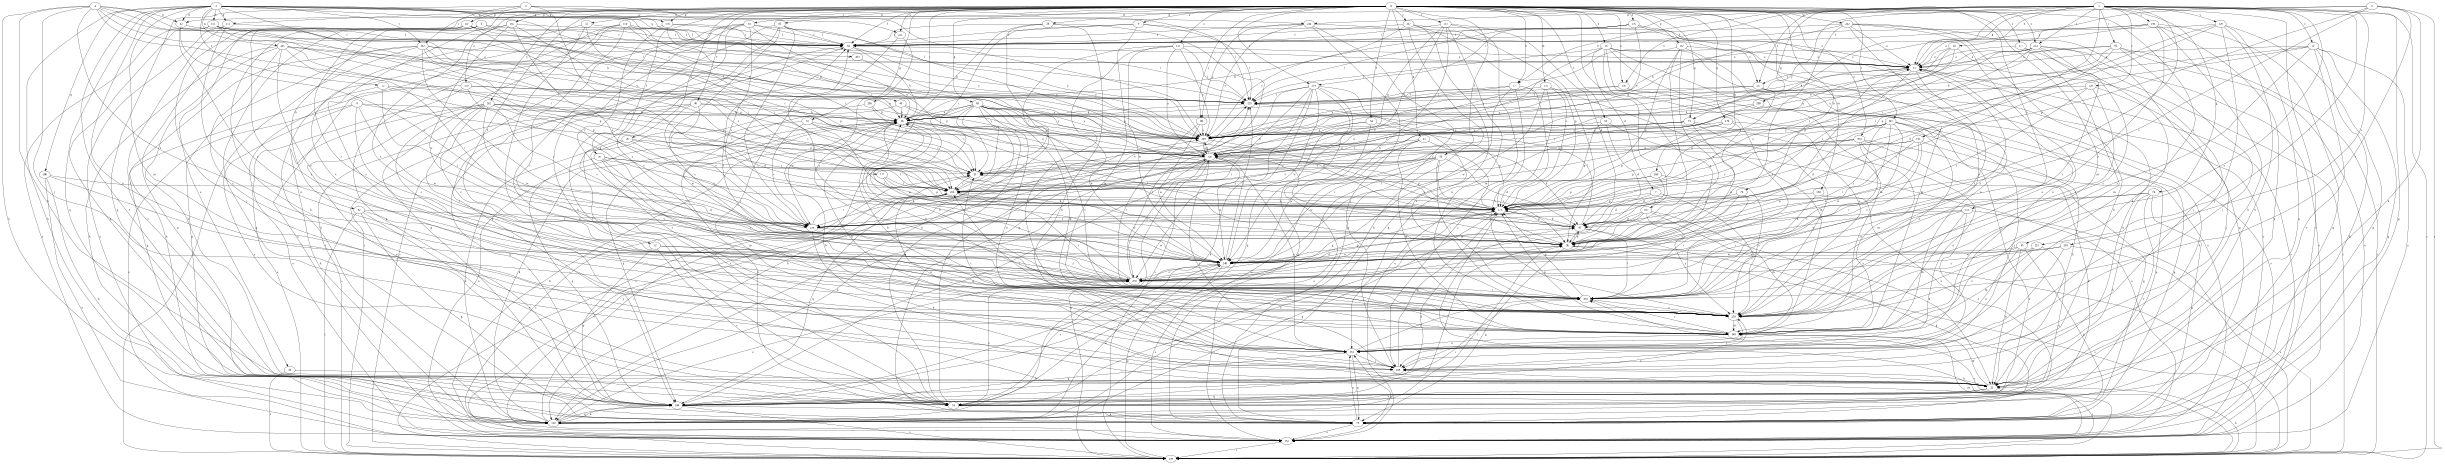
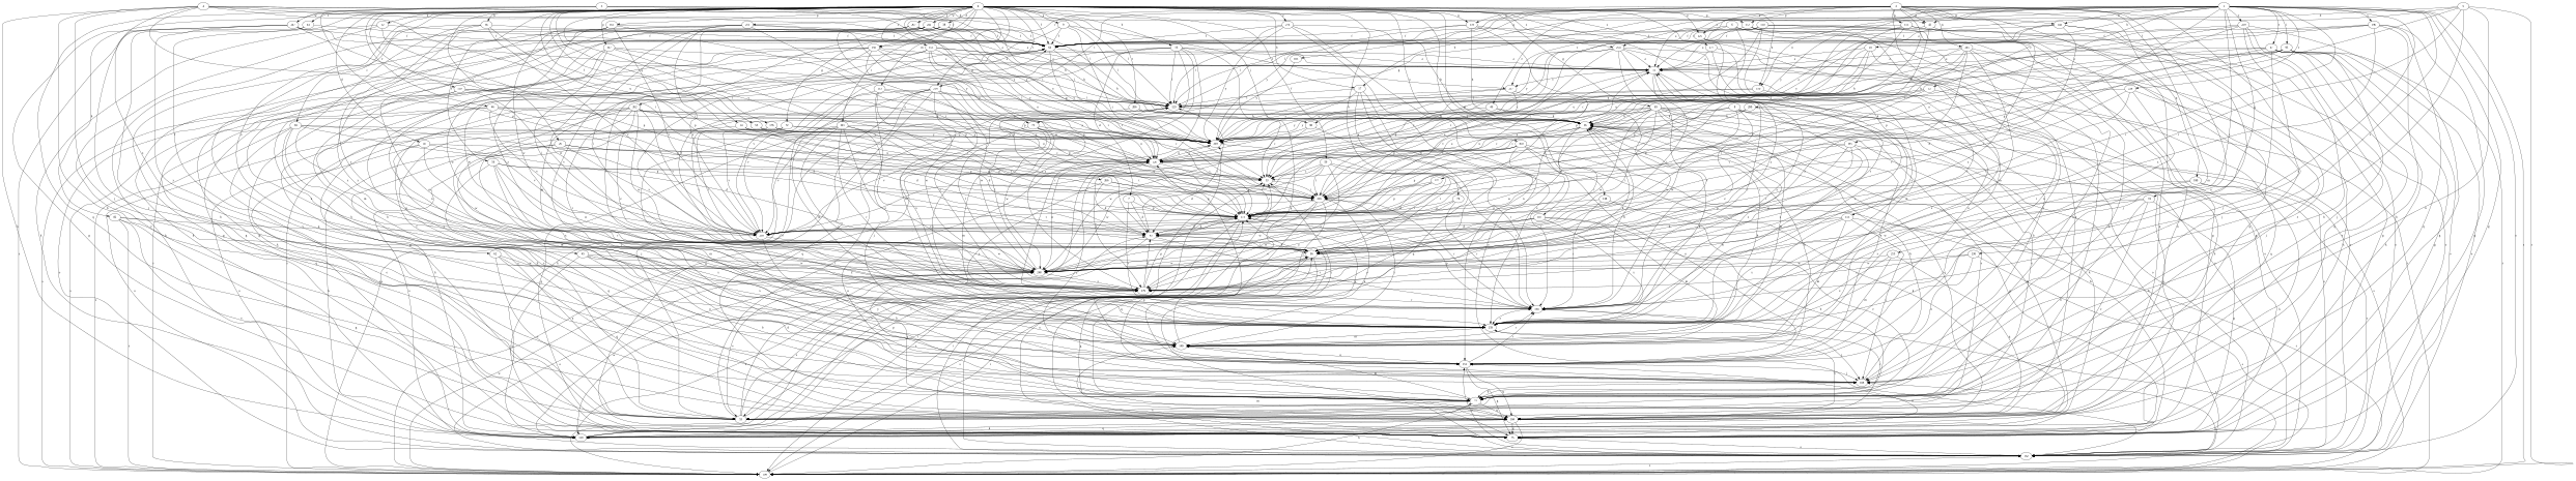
  strict digraph {
    fontname="Liberation Serif"
    node [fontname="Liberation Serif"]
    edge [fontname="Liberation Serif"]
    0
    9
    12
    16
    17
    26
    30
    38
    41
    44
    45
    46
    54
    55
    56
    59
    62
    64
    69
    72
    73
    76
    82
    85
    98
    107
    113
    133
    138
    140
    150
    155
    159
    160
    165
    167
    172
    176
    178
    191
    206
    211
    214
    225
    242
    254
    262
    266
    267
    276
    277
    237
    129
    33
    53
    119
    173
    11
    162
    279
    194
    7
    238
    259
    269
    184
    216
    226
    204
    22
    75
    86
    43
    248
    151
    96
    110
    108
    1
    20
    47
    74
    93
    195
    196
    200
    215
    228
    229
    230
    244
    2
    42
    49
    52
    115
    122
    180
    183
    192
    245
    3
    247
    4
    5
    6
    8
    0 -> 9 [label=a]
    0 -> 12 [label=b]
    0 -> 16 [label=b]
    0 -> 17 [label=b]
    0 -> 26 [label=c]
    0 -> 30 [label=c]
    0 -> 38 [label=d]
    0 -> 41 [label=d]
    0 -> 44 [label=e]
    0 -> 45 [label=e]
    0 -> 46 [label=e]
    0 -> 54 [label=f]
    0 -> 55 [label=f]
    0 -> 56 [label=f]
    0 -> 59 [label=f]
    0 -> 62 [label=f]
    0 -> 64 [label=f]
    0 -> 69 [label=g]
    0 -> 72 [label=g]
    0 -> 73 [label=g]
    0 -> 76 [label=h]
    0 -> 82 [label=h]
    0 -> 85 [label=h]
    0 -> 98 [label=j]
    0 -> 107 [label=j]
    0 -> 113 [label=k]
    0 -> 133 [label=m]
    0 -> 138 [label=m]
    0 -> 140 [label=m]
    0 -> 150 [label=n]
    0 -> 155 [label=o]
    0 -> 159 [label=o]
    0 -> 160 [label=o]
    0 -> 165 [label=p]
    0 -> 167 [label=p]
    0 -> 172 [label=p]
    0 -> 176 [label=q]
    0 -> 178 [label=q]
    0 -> 191 [label=r]
    0 -> 206 [label=t]
    0 -> 211 [label=t]
    0 -> 214 [label=t]
    0 -> 225 [label=u]
    0 -> 242 [label=w]
    0 -> 254 [label=x]
    0 -> 262 [label=y]
    0 -> 266 [label=y]
    0 -> 267 [label=y]
    0 -> 276 [label=z]
    0 -> 277 [label=z]
    9 -> 64 [label=f]
    9 -> 140 [label=m]
    9 -> 237 [label=v]
    9 -> 129 [label=l]
    9 -> 33 [label=c]
    12 -> 64 [label=f]
    12 -> 53 [label=e]
    12 -> 119 [label=k]
    12 -> 173 [label=p]
    16 -> 140 [label=m]
    16 -> 129 [label=l]
    16 -> 53 [label=e]
    16 -> 11 [label=a]
    16 -> 162 [label=o]
    16 -> 279 [label=z]
    16 -> 194 [label=r]
    16 -> 7 [label=d]
    16 -> 238 [label=v]
    17 -> 129 [label=l]
    17 -> 162 [label=o]
    17 -> 259 [label=x]
    17 -> 269 [label=y]
    17 -> 184 [label=q]
    26 -> 119 [label=k]
    26 -> 238 [label=v]
    26 -> 259 [label=x]
    26 -> 216 [label=t]
    26 -> 226 [label=u]
    30 -> 53 [label=e]
    30 -> 173 [label=p]
    30 -> 238 [label=v]
    30 -> 259 [label=x]
    30 -> 269 [label=y]
    30 -> 204 [label=s]
    30 -> 22 [label=b]
    38 -> 64 [label=f]
    38 -> 119 [label=k]
    38 -> 22 [label=b]
    38 -> 75 [label=g]
    38 -> 86 [label=h]
    41 -> 140 [label=m]
    41 -> 53 [label=e]
    41 -> 226 [label=u]
    41 -> 43 [label=d]
    41 -> 248 [label=w]
-   30 -> 64 [label=f]
+   44 -> 64 [label=f]
    44 -> 204 [label=s]
    44 -> 22 [label=b]
    45 -> 259 [label=x]
    45 -> 22 [label=b]
    45 -> 75 [label=g]
    45 -> 248 [label=w]
    45 -> 151 [label=n]
    46 -> 238 [label=v]
    46 -> 269 [label=y]
    46 -> 184 [label=q]
    46 -> 204 [label=s]
    46 -> 86 [label=h]
    46 -> 43 [label=d]
    54 -> 173 [label=p]
    54 -> 162 [label=o]
    54 -> 269 [label=y]
    54 -> 226 [label=u]
    55 -> 173 [label=p]
    55 -> 162 [label=o]
    55 -> 269 [label=y]
    55 -> 43 [label=d]
    56 -> 140 [label=m]
    56 -> 33 [label=c]
    56 -> 194 [label=r]
    56 -> 184 [label=q]
    56 -> 216 [label=t]
    56 -> 248 [label=w]
    59 -> 33 [label=c]
    59 -> 279 [label=z]
    59 -> 194 [label=r]
    59 -> 216 [label=t]
    59 -> 43 [label=d]
    59 -> 248 [label=w]
    59 -> 96 [label=i]
    62 -> 53 [label=e]
    62 -> 279 [label=z]
    62 -> 184 [label=q]
    62 -> 248 [label=w]
    64 -> 11 [label=a]
    64 -> 269 [label=y]
    64 -> 204 [label=s]
    64 -> 86 [label=h]
    69 -> 140 [label=m]
    69 -> 53 [label=e]
    69 -> 119 [label=k]
    69 -> 238 [label=v]
    69 -> 259 [label=x]
    69 -> 269 [label=y]
    69 -> 216 [label=t]
    69 -> 204 [label=s]
    69 -> 86 [label=h]
    69 -> 43 [label=d]
    69 -> 248 [label=w]
    69 -> 151 [label=n]
    69 -> 96 [label=i]
    72 -> 33 [label=c]
    72 -> 162 [label=o]
    72 -> 238 [label=v]
    72 -> 269 [label=y]
    72 -> 96 [label=i]
    73 -> 140 [label=m]
    73 -> 238 [label=v]
    73 -> 259 [label=x]
    73 -> 269 [label=y]
    73 -> 226 [label=u]
    73 -> 248 [label=w]
    76 -> 173 [label=p]
    76 -> 279 [label=z]
    76 -> 194 [label=r]
    82 -> 53 [label=e]
    82 -> 238 [label=v]
    82 -> 259 [label=x]
    82 -> 204 [label=s]
    82 -> 75 [label=g]
    85 -> 64 [label=f]
    85 -> 173 [label=p]
    85 -> 279 [label=z]
    85 -> 238 [label=v]
    85 -> 259 [label=x]
    85 -> 184 [label=q]
    98 -> 194 [label=r]
    98 -> 269 [label=y]
    98 -> 248 [label=w]
    107 -> 140 [label=m]
    107 -> 279 [label=z]
    107 -> 259 [label=x]
    107 -> 22 [label=b]
    107 -> 43 [label=d]
    107 -> 248 [label=w]
    113 -> 140 [label=m]
    113 -> 259 [label=x]
    113 -> 204 [label=s]
    113 -> 43 [label=d]
    113 -> 248 [label=w]
    113 -> 108 [label=j]
    133 -> 140 [label=m]
    133 -> 129 [label=l]
    133 -> 173 [label=p]
    133 -> 248 [label=w]
    133 -> 108 [label=j]
    138 -> 53 [label=e]
    138 -> 173 [label=p]
    138 -> 194 [label=r]
    140 -> 173 [label=p]
    140 -> 194 [label=r]
    140 -> 216 [label=t]
    140 -> 86 [label=h]
    140 -> 151 [label=n]
    150 -> 129 [label=l]
    150 -> 259 [label=x]
    150 -> 269 [label=y]
    155 -> 129 [label=l]
    155 -> 11 [label=a]
    155 -> 269 [label=y]
    155 -> 216 [label=t]
    155 -> 226 [label=u]
    155 -> 248 [label=w]
    155 -> 151 [label=n]
    159 -> 129 [label=l]
    159 -> 162 [label=o]
    159 -> 238 [label=v]
    159 -> 269 [label=y]
    159 -> 204 [label=s]
    160 -> 119 [label=k]
    160 -> 173 [label=p]
    160 -> 194 [label=r]
    160 -> 216 [label=t]
    160 -> 226 [label=u]
    160 -> 75 [label=g]
    160 -> 151 [label=n]
    165 -> 64 [label=f]
    165 -> 279 [label=z]
    165 -> 238 [label=v]
    165 -> 259 [label=x]
    165 -> 216 [label=t]
    165 -> 248 [label=w]
    167 -> 140 [label=m]
    167 -> 173 [label=p]
    167 -> 11 [label=a]
    167 -> 226 [label=u]
    167 -> 248 [label=w]
    167 -> 96 [label=i]
    172 -> 64 [label=f]
    172 -> 53 [label=e]
    172 -> 162 [label=o]
    172 -> 151 [label=n]
    176 -> 33 [label=c]
    176 -> 173 [label=p]
    176 -> 269 [label=y]
    176 -> 96 [label=i]
    176 -> 108 [label=j]
    178 -> 64 [label=f]
    178 -> 129 [label=l]
    178 -> 238 [label=v]
    178 -> 259 [label=x]
    178 -> 86 [label=h]
    191 -> 279 [label=z]
    191 -> 194 [label=r]
    191 -> 238 [label=v]
    191 -> 259 [label=x]
    191 -> 269 [label=y]
    191 -> 22 [label=b]
    191 -> 75 [label=g]
    191 -> 43 [label=d]
    191 -> 96 [label=i]
    206 -> 33 [label=c]
    206 -> 53 [label=e]
    206 -> 86 [label=h]
    211 -> 64 [label=f]
    211 -> 140 [label=m]
    211 -> 238 [label=v]
    211 -> 226 [label=u]
    211 -> 43 [label=d]
    211 -> 248 [label=w]
    211 -> 151 [label=n]
    214 -> 129 [label=l]
    214 -> 119 [label=k]
    214 -> 279 [label=z]
    214 -> 238 [label=v]
    214 -> 259 [label=x]
    214 -> 184 [label=q]
    214 -> 204 [label=s]
    214 -> 75 [label=g]
    214 -> 248 [label=w]
    225 -> 194 [label=r]
    225 -> 108 [label=j]
    242 -> 64 [label=f]
    242 -> 11 [label=a]
    242 -> 259 [label=x]
    242 -> 226 [label=g]
    242 -> 22 [label=b]
    242 -> 75 [label=g]
    242 -> 151 [label=n]
    242 -> 96 [label=i]
    254 -> 173 [label=p]
    254 -> 11 [label=a]
    254 -> 162 [label=o]
    254 -> 194 [label=r]
    254 -> 238 [label=v]
    254 -> 259 [label=x]
    254 -> 216 [label=t]
    254 -> 204 [label=s]
    262 -> 33 [label=c]
    262 -> 53 [label=e]
    262 -> 119 [label=k]
    262 -> 279 [label=z]
    262 -> 194 [label=r]
    262 -> 238 [label=v]
    262 -> 226 [label=u]
    262 -> 86 [label=h]
    262 -> 248 [label=w]
    262 -> 108 [label=j]
    266 -> 173 [label=p]
    266 -> 259 [label=x]
    266 -> 216 [label=t]
    266 -> 43 [label=d]
    267 -> 64 [label=f]
    267 -> 119 [label=k]
    267 -> 173 [label=p]
    267 -> 11 [label=a]
    267 -> 269 [label=y]
    267 -> 75 [label=g]
    276 -> 64 [label=f]
    276 -> 129 [label=l]
    276 -> 162 [label=o]
    276 -> 269 [label=y]
    276 -> 86 [label=h]
    276 -> 151 [label=n]
    277 -> 140 [label=m]
    277 -> 11 [label=a]
    277 -> 151 [label=n]
    237 -> 129 [label=l]
    237 -> 173 [label=p]
    237 -> 162 [label=o]
    237 -> 269 [label=y]
    129 -> 86 [label=h]
    33 -> 216 [label=t]
    53 -> 129 [label=l]
    53 -> 279 [label=z]
    53 -> 43 [label=d]
    53 -> 96 [label=i]
    119 -> 33 [label=c]
    119 -> 173 [label=p]
    119 -> 279 [label=z]
    119 -> 184 [label=q]
    119 -> 86 [label=h]
    119 -> 248 [label=w]
    119 -> 96 [label=i]
    173 -> 33 [label=c]
    173 -> 53 [label=e]
    173 -> 11 [label=a]
    173 -> 238 [label=v]
    173 -> 204 [label=s]
    173 -> 43 [label=d]
    11 -> 237 [label=v]
    11 -> 33 [label=c]
    11 -> 162 [label=o]
    11 -> 194 [label=r]
    11 -> 22 [label=b]
    11 -> 96 [label=i]
    162 -> 140 [label=m]
    162 -> 33 [label=c]
    162 -> 204 [label=s]
    162 -> 86 [label=h]
    162 -> 151 [label=n]
    279 -> 64 [label=f]
    279 -> 129 [label=l]
    279 -> 173 [label=p]
    279 -> 194 [label=r]
    279 -> 86 [label=h]
    279 -> 43 [label=d]
    194 -> 173 [label=p]
    194 -> 11 [label=a]
    194 -> 259 [label=x]
    194 -> 86 [label=h]
    7 -> 173 [label=p]
    7 -> 259 [label=x]
    7 -> 43 [label=d]
    238 -> 216 [label=t]
    238 -> 22 [label=b]
    238 -> 248 [label=w]
    259 -> 140 [label=m]
    259 -> 11 [label=a]
    259 -> 86 [label=h]
    259 -> 108 [label=j]
    269 -> 226 [label=u]
    269 -> 96 [label=i]
    184 -> 119 [label=k]
    184 -> 194 [label=r]
    184 -> 259 [label=x]
    184 -> 226 [label=u]
    184 -> 204 [label=s]
    184 -> 75 [label=g]
    216 -> 173 [label=p]
    216 -> 11 [label=a]
    216 -> 162 [label=o]
    216 -> 194 [label=r]
    216 -> 184 [label=q]
    216 -> 248 [label=w]
    216 -> 151 [label=n]
    226 -> 33 [label=c]
    226 -> 119 [label=k]
    226 -> 173 [label=p]
    226 -> 279 [label=z]
    226 -> 269 [label=y]
    226 -> 248 [label=w]
    226 -> 108 [label=j]
    204 -> 194 [label=r]
    204 -> 269 [label=y]
    204 -> 226 [label=u]
    204 -> 22 [label=b]
    204 -> 248 [label=w]
    204 -> 96 [label=i]
    204 -> 108 [label=j]
    22 -> 64 [label=f]
    22 -> 140 [label=m]
    22 -> 53 [label=e]
    22 -> 184 [label=q]
    75 -> 162 [label=o]
    75 -> 86 [label=h]
    75 -> 151 [label=n]
    86 -> 269 [label=y]
    86 -> 184 [label=q]
    86 -> 226 [label=u]
    86 -> 248 [label=w]
    86 -> 96 [label=i]
    43 -> 129 [label=l]
    43 -> 173 [label=p]
    43 -> 194 [label=r]
    43 -> 75 [label=g]
    43 -> 96 [label=i]
    248 -> 129 [label=l]
    248 -> 53 [label=e]
    248 -> 162 [label=o]
    248 -> 279 [label=z]
    151 -> 33 [label=c]
    151 -> 194 [label=r]
    151 -> 184 [label=q]
    151 -> 226 [label=u]
    151 -> 75 [label=g]
    151 -> 86 [label=h]
    151 -> 108 [label=j]
    96 -> 64 [label=f]
    96 -> 204 [label=s]
    96 -> 75 [label=g]
    96 -> 43 [label=d]
    96 -> 248 [label=w]
    110 -> 64 [label=f]
    110 -> 33 [label=c]
    110 -> 162 [label=o]
    110 -> 194 [label=r]
    110 -> 269 [label=y]
    110 -> 184 [label=q]
    110 -> 75 [label=g]
    108 -> 173 [label=p]
    108 -> 22 [label=b]
    108 -> 86 [label=h]
    1 -> 17 [label=b]
    1 -> 73 [label=g]
    1 -> 150 [label=n]
    1 -> 214 [label=t]
    1 -> 254 [label=x]
    1 -> 237 [label=v]
    1 -> 11 [label=a]
    1 -> 162 [label=o]
    1 -> 259 [label=x]
    1 -> 269 [label=y]
    1 -> 204 [label=s]
    1 -> 75 [label=g]
    1 -> 96 [label=i]
    1 -> 20 [label=b]
    1 -> 47 [label=e]
    1 -> 74 [label=g]
    1 -> 93 [label=i]
    1 -> 195 [label=s]
    1 -> 196 [label=s]
    1 -> 200 [label=s]
    1 -> 215 [label=t]
    1 -> 228 [label=v]
    1 -> 229 [label=v]
    1 -> 230 [label=v]
    1 -> 244 [label=w]
    20 -> 11 [label=a]
    20 -> 269 [label=y]
    20 -> 226 [label=u]
    20 -> 86 [label=h]
    20 -> 108 [label=j]
    47 -> 53 [label=e]
    47 -> 119 [label=k]
    47 -> 11 [label=a]
    47 -> 162 [label=o]
    47 -> 259 [label=x]
    47 -> 216 [label=t]
    47 -> 75 [label=g]
    47 -> 86 [label=h]
    74 -> 53 [label=e]
    74 -> 173 [label=p]
    74 -> 22 [label=b]
    74 -> 75 [label=g]
    74 -> 248 [label=w]
    93 -> 11 [label=a]
    93 -> 162 [label=o]
    93 -> 269 [label=y]
    93 -> 226 [label=u]
    93 -> 204 [label=s]
    93 -> 43 [label=d]
    93 -> 108 [label=j]
    195 -> 33 [label=c]
    195 -> 279 [label=z]
    195 -> 184 [label=q]
    195 -> 226 [label=u]
    195 -> 248 [label=w]
    195 -> 96 [label=i]
    196 -> 64 [label=f]
    196 -> 11 [label=a]
    196 -> 279 [label=z]
    196 -> 184 [label=q]
    196 -> 22 [label=b]
    196 -> 75 [label=g]
    196 -> 86 [label=h]
    200 -> 33 [label=c]
    200 -> 22 [label=b]
    200 -> 86 [label=h]
    215 -> 140 [label=m]
    215 -> 259 [label=x]
    215 -> 184 [label=q]
    215 -> 248 [label=w]
    228 -> 129 [label=l]
    228 -> 194 [label=r]
    228 -> 238 [label=v]
    228 -> 96 [label=i]
    228 -> 108 [label=j]
    229 -> 64 [label=f]
    229 -> 173 [label=p]
    229 -> 184 [label=q]
    229 -> 216 [label=t]
    229 -> 22 [label=b]
    229 -> 75 [label=g]
    229 -> 108 [label=j]
    230 -> 279 [label=z]
    230 -> 204 [label=s]
    230 -> 248 [label=w]
    230 -> 151 [label=n]
    244 -> 64 [label=f]
    244 -> 98 [label=a]
    244 -> 269 [label=y]
    244 -> 75 [label=g]
    244 -> 96 [label=i]
    244 -> 108 [label=j]
    2 -> 140 [label=m]
    2 -> 172 [label=p]
    2 -> 178 [label=q]
    2 -> 225 [label=u]
    2 -> 129 [label=l]
    2 -> 53 [label=e]
    2 -> 119 [label=k]
    2 -> 269 [label=y]
    2 -> 184 [label=q]
    2 -> 151 [label=n]
    2 -> 244 [label=w]
    2 -> 42 [label=d]
    2 -> 49 [label=e]
    2 -> 52 [label=e]
    2 -> 115 [label=k]
    2 -> 122 [label=l]
    2 -> 180 [label=q]
    2 -> 183 [label=q]
    2 -> 192 [label=r]
    2 -> 245 [label=w]
    42 -> 64 [label=f]
    42 -> 279 [label=z]
    42 -> 238 [label=v]
    49 -> 269 [label=y]
    49 -> 226 [label=u]
    49 -> 86 [label=h]
    49 -> 248 [label=w]
    52 -> 129 [label=l]
    52 -> 173 [label=p]
    52 -> 184 [label=q]
    52 -> 96 [label=i]
    115 -> 64 [label=f]
    115 -> 173 [label=p]
    115 -> 162 [label=o]
    115 -> 184 [label=q]
    115 -> 216 [label=t]
    115 -> 226 [label=u]
    122 -> 173 [label=p]
    122 -> 216 [label=t]
    122 -> 43 [label=d]
    180 -> 119 [label=k]
    180 -> 162 [label=o]
    180 -> 259 [label=x]
    180 -> 216 [label=t]
    183 -> 269 [label=y]
    192 -> 129 [label=l]
    192 -> 119 [label=k]
    192 -> 173 [label=p]
    192 -> 11 [label=a]
    192 -> 216 [label=t]
    192 -> 204 [label=s]
    192 -> 75 [label=g]
    192 -> 96 [label=i]
    245 -> 119 [label=k]
    245 -> 173 [label=p]
    245 -> 11 [label=a]
    245 -> 279 [label=z]
    245 -> 259 [label=x]
    245 -> 226 [label=u]
    245 -> 22 [label=b]
    245 -> 96 [label=i]
    3 -> 129 [label=l]
    3 -> 173 [label=p]
    3 -> 269 [label=y]
    3 -> 184 [label=q]
    3 -> 192 [label=r]
    3 -> 247 [label=w]
    247 -> 64 [label=f]
    247 -> 259 [label=x]
    247 -> 269 [label=y]
    247 -> 216 [label=t]
    247 -> 75 [label=g]
    247 -> 108 [label=j]
    4 -> 129 [label=l]
    4 -> 119 [label=k]
    4 -> 279 [label=z]
    4 -> 269 [label=y]
    4 -> 216 [label=t]
    4 -> 226 [label=u]
    4 -> 22 [label=b]
    4 -> 86 [label=h]
    4 -> 108 [label=j]
    4 -> 42 [label=d]
    5 -> 173 [label=p]
    5 -> 11 [label=a]
    5 -> 194 [label=r]
    5 -> 204 [label=s]
    5 -> 22 [label=b]
    5 -> 96 [label=i]
    5 -> 42 [label=d]
    6 -> 64 [label=f]
    6 -> 33 [label=c]
    6 -> 279 [label=z]
    6 -> 22 [label=b]
    6 -> 75 [label=g]
    8 -> 33 [label=c]
    8 -> 53 [label=e]
    8 -> 162 [label=o]
    8 -> 279 [label=z]
    8 -> 86 [label=h]
    8 -> 248 [label=w]
  }
